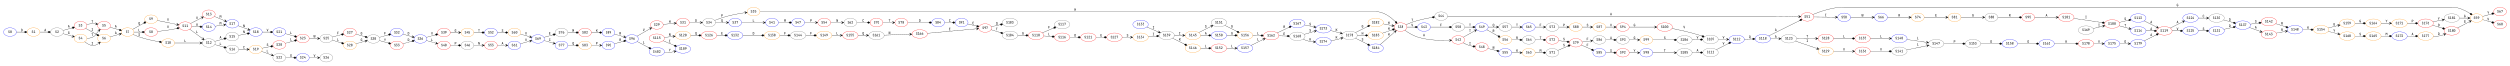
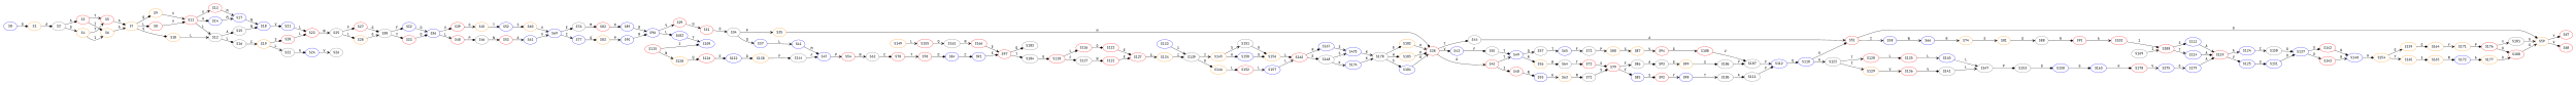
  strict digraph {
    fontname="JetBrains Mono"
    rankdir=LR
    node [color=blue fontname="JetBrains Mono"]
    edge [arrowhead=diamond fontname="JetBrains Mono"]
    S1 [color=darkorange]
    S0
    S2 [color=gray40]
    S3 [color=red]
    S4 [color=darkorange]
    S5 [color=red]
    S6 [color=darkorange]
    S7 [color=darkorange]
    S8 [color=red]
    S9 [color=darkorange]
    S10 [color=darkorange]
    S11 [color=red]
    S12 [color=gray40]
    S13 [color=red]
    S14
    S15 [color=gray40]
    S16 [color=gray40]
    S17
    S18
    S19 [color=darkorange]
    S21
    S20 [color=red]
    S22 [color=gray40]
    S23 [color=red]
    S24
    S25 [color=gray40]
    S26 [color=gray40]
    S27 [color=red]
    S28 [color=darkorange]
    S30 [color=gray40]
    S29 [color=red]
    S31 [color=red]
    S32
    S33 [color=red]
    S34 [color=gray40]
    S36
    S35 [color=darkorange]
    S37
    S38 [color=red]
    S39 [color=red]
    S40 [color=red]
    S41
    S42 [color=red]
    S43
    S44 [color=gray40]
    S45 [color=darkorange]
    S46 [color=gray40]
    S47
    S48 [color=red]
    S49
    S50 [color=gray40]
    S51 [color=red]
    S52
    S53 [color=red]
    S54 [color=red]
    S55
    S56 [color=darkorange]
    S57 [color=gray40]
    S58
    S59 [color=darkorange]
    S60 [color=darkorange]
    S61
    S62 [color=gray40]
    S63 [color=darkorange]
    S64 [color=gray40]
    S65
    S66
    S67 [color=red]
    S68 [color=red]
    S69
    S70 [color=red]
    S71 [color=gray40]
    S72 [color=red]
    S73 [color=gray40]
    S74 [color=darkorange]
    S76 [color=gray40]
    S77
    S78 [color=red]
    S79 [color=red]
    S80 [color=darkorange]
    S81 [color=darkorange]
    S82 [color=red]
    S83 [color=darkorange]
    S84
    S85
    S86 [color=gray40]
    S87 [color=darkorange]
    S88 [color=gray40]
    S89
    S90
    S91
    S92 [color=red]
    S93 [color=gray40]
    S94 [color=red]
    S95 [color=red]
    S96
    S97 [color=red]
    S98
    S99 [color=darkorange]
    S100 [color=red]
    S101 [color=red]
    n102 [label=S402]
    S103 [color=gray40]
    S104 [color=gray40]
    S105 [color=gray40]
    S106 [color=gray40]
    S107 [color=gray40]
    S108 [color=red]
    S109
    S110 [color=red]
    S111 [color=gray40]
    S112
    S113
    S114
    S116 [color=red]
    S117 [color=gray40]
    S118
    S119 [color=red]
    S115 [color=red]
    S120 [color=darkorange]
    S121 [color=red]
+   S122 [color=red]
    S123 [color=gray40]
    S124
    S125
    S126 [color=red]
    S127 [color=red]
    S128 [color=red]
    S129 [color=darkorange]
    S130 [color=gray40]
    S131
    S132
    S134 [color=darkorange]
    S135 [color=red]
    S136 [color=red]
    S137
    S138 [color=darkorange]
    S139 [color=gray40]
    S133
    S140
    S141 [color=gray40]
    S142 [color=red]
    S143 [color=red]
    S144 [color=gray40]
    S145 [color=darkorange]
    S146 [color=darkorange]
    S147 [color=gray40]
    S148
    S149 [color=darkorange]
    S150
    S151 [color=gray40]
    S152 [color=red]
    S153 [color=gray40]
    S154 [color=darkorange]
    S155 [color=red]
    S156 [color=darkorange]
    S157
    S158
    S159 [color=darkorange]
    S160 [color=darkorange]
    S161 [color=gray40]
    S162 [color=red]
    S163
    S164 [color=darkorange]
    S165 [color=darkorange]
    S166 [color=red]
    S167
    S168 [color=gray40]
    S170 [color=red]
    S171 [color=darkorange]
    S172
-   S173
+   S173 [label=S473]
    S174
    S169 [color=gray40]
    S175
    S176 [color=red]
    S177 [color=darkorange]
    S178 [color=gray40]
    S179
    S180 [color=red]
    S181 [color=gray40]
    S182 [color=darkorange]
    S183 [color=darkorange]
    S184
    S1 -> S2 [label=A]
    S0 -> S1 [label=D]
    S2 -> S3 [label=A]
    S2 -> S4 [arrowhead=vee label=G]
    S3 -> S5 [arrowhead=vee label=T]
    S3 -> S6 [label=I]
    S4 -> S5 [arrowhead=vee label=T]
    S4 -> S6 [arrowhead=vee label=I]
    S5 -> S7 [label=A]
    S6 -> S7 [arrowhead=vee label=A]
    S7 -> S8 [label=L]
    S7 -> S9 [label=Q]
    S7 -> S10 [label=S]
    S8 -> S11 [label=V]
    S9 -> S11 [arrowhead=vee label=V]
    S10 -> S12 [arrowhead=vee label=L]
    S11 -> S12 [arrowhead=vee label=L]
    S11 -> S13 [arrowhead=vee label=V]
    S11 -> S14 [label=A]
    S12 -> S15 [label=A]
    S12 -> S16 [label=L]
    S13 -> S17 [arrowhead=vee label=M]
    S14 -> S17 [arrowhead=vee label=M]
    S15 -> S18 [label=N]
    S16 -> S19 [arrowhead=vee label=C]
    S17 -> S18 [arrowhead=vee label=N]
    S18 -> S21 [label=V]
    S19 -> S20 [label=S]
    S19 -> S22 [arrowhead=vee label=L]
    S21 -> S23 [label=L]
    S20 -> S23 [label=L]
    S22 -> S24 [label=G]
    S23 -> S25 [arrowhead=vee label=W]
    S24 -> S26 [arrowhead=vee label=V]
    S25 -> S27 [label=F]
    S25 -> S28 [label=L]
    S27 -> S30 [label=G]
    S28 -> S30 [arrowhead=vee label=G]
    S30 -> S32 [label=F]
    S30 -> S33 [label=Y]
    S29 -> S31 [arrowhead=vee label=H]
    S31 -> S34 [arrowhead=vee label=D]
    S32 -> S36 [arrowhead=vee label=D]
    S33 -> S36 [label=D]
    S34 -> S35 [arrowhead=vee label=P]
    S34 -> S37 [arrowhead=vee label=Q]
    S36 -> S39 [label=V]
    S36 -> S40 [arrowhead=vee label=L]
    S35 -> S38 [label=H]
    S37 -> S41 [arrowhead=vee label=L]
    S38 -> S42 [arrowhead=vee label=A]
    S38 -> S43 [label=V]
    S38 -> S44 [label=T]
    S39 -> S45 [arrowhead=vee label=G]
    S40 -> S46 [label=P]
    S41 -> S47 [label=M]
    S42 -> S48 [label=I]
    S42 -> S49 [arrowhead=vee label=T]
    S43 -> S50 [label=F]
    S44 -> S51 [arrowhead=vee label=A]
    S45 -> S52 [label=T]
    S46 -> S53 [arrowhead=vee label=N]
    S47 -> S54 [arrowhead=vee label=P]
    S48 -> S55 [label=N]
    S49 -> S56 [label=R]
    S49 -> S57 [arrowhead=vee label=Q]
    S50 -> S49 [label=T]
    S51 -> S58 [arrowhead=vee label=I]
    S51 -> S59 [label=G]
    S52 -> S60 [label=S]
    S53 -> S61 [arrowhead=vee label=A]
    S54 -> S62 [arrowhead=vee label=N]
    S55 -> S63 [arrowhead=vee label=K]
    S56 -> S64 [label=R]
    S57 -> S65 [arrowhead=vee label=T]
    S58 -> S66 [arrowhead=vee label=W]
    S59 -> S67 [label=Y]
    S59 -> S68 [label=V]
    S60 -> S69 [arrowhead=vee label=V]
    S61 -> S69 [arrowhead=vee label=V]
    S62 -> S70 [label=C]
    S63 -> S71 [label=M]
    S64 -> S72 [label=T]
    S65 -> S73 [arrowhead=vee label=F]
    S66 -> S74 [arrowhead=vee label=R]
    S69 -> S76 [label=E]
    S69 -> S77 [arrowhead=vee label=C]
    S70 -> S78 [arrowhead=vee label=T]
    S71 -> S79 [label=S]
    S72 -> S79 [label=S]
    S73 -> S80 [arrowhead=vee label=P]
    S74 -> S81 [arrowhead=vee label=E]
    S76 -> S82 [label=M]
    S77 -> S83 [label=Q]
    S78 -> S84 [label=D]
    S79 -> S85 [label=F]
    S79 -> S86 [arrowhead=vee label=F]
    S80 -> S87 [arrowhead=vee label=S]
    S81 -> S88 [arrowhead=vee label=G]
    S82 -> S89 [label=K]
    S83 -> S90 [arrowhead=vee label=P]
    S84 -> S91 [label=C]
    S85 -> S92 [label=S]
    S86 -> S93 [label=A]
    S87 -> S94 [arrowhead=vee label=V]
    S88 -> S95 [label=R]
    S89 -> S96 [arrowhead=vee label=R]
    S90 -> S96 [label=R]
    S91 -> S97 [label=E]
    S92 -> S98 [arrowhead=vee label=Y]
    S93 -> S99 [arrowhead=vee label=G]
    S94 -> S100 [arrowhead=vee label=G]
    S95 -> S101 [arrowhead=vee label=A]
    S96 -> S29 [arrowhead=vee label=V]
    S96 -> n102 [label=L]
    S97 -> S103 [label=Q]
    S97 -> S104 [label=T]
    S98 -> S105 [arrowhead=vee label=T]
    S99 -> S106 [label=S]
    S100 -> S107 [label=V]
    S101 -> S108 [label=I]
    n102 -> S109 [arrowhead=vee label=Y]
    S104 -> S110 [label=G]
    S105 -> S111 [label=A]
    S106 -> S107 [label=V]
    S107 -> S112 [arrowhead=vee label=V]
    S108 -> S113 [label=S]
    S108 -> S114 [arrowhead=vee label=T]
    S110 -> S116 [label=L]
    S110 -> S117 [label=F]
    S111 -> S112 [label=V]
    S112 -> S118 [label=Q]
    S113 -> S119 [arrowhead=vee label=A]
    S114 -> S119 [label=A]
    S116 -> S121 [label=D]
+   S117 -> S122 [label=N]
    S118 -> S51 [label=A]
    S118 -> S123 [arrowhead=vee label=A]
    S119 -> S124 [arrowhead=vee label=A]
    S119 -> S125 [label=V]
    S115 -> S109 [label=I]
    S115 -> S120 [arrowhead=vee label=N]
    S120 -> S126 [label=Q]
    S121 -> S127 [label=E]
+   S122 -> S127 [label=E]
    S123 -> S128 [arrowhead=vee label=T]
    S123 -> S129 [arrowhead=vee label=I]
    S124 -> S130 [arrowhead=vee label=C]
    S125 -> S131 [label=S]
    S126 -> S132 [label=E]
    S127 -> S134 [arrowhead=vee label=S]
    S128 -> S135 [label=L]
    S129 -> S136 [arrowhead=vee label=V]
    S130 -> S137 [label=D]
    S131 -> S137 [label=D]
    S132 -> S138 [label=D]
    S134 -> S139 [label=I]
    S135 -> S140 [arrowhead=vee label=L]
    S136 -> S141 [label=V]
    S137 -> S142 [label=S]
    S137 -> S143 [arrowhead=vee label=A]
    S138 -> S144 [label=F]
    S139 -> S145 [arrowhead=vee label=I]
    S139 -> S146 [label=K]
    S133 -> S139 [arrowhead=vee label=I]
    S140 -> S147 [arrowhead=vee label=L]
    S141 -> S147 [arrowhead=vee label=L]
    S142 -> S148 [label=R]
    S143 -> S148 [arrowhead=vee label=R]
-   S144 -> S149 [label=F]
+   S144 -> S47 [label=F]
    S145 -> S150 [label=A]
    S145 -> S151 [arrowhead=vee label=S]
    S146 -> S152 [label=L]
    S147 -> S153 [label=P]
    S148 -> S154 [label=K]
    S149 -> S155 [arrowhead=vee label=L]
    S150 -> S156 [label=G]
    S151 -> S156 [label=G]
    S152 -> S157 [arrowhead=vee label=L]
    S153 -> S158 [label=D]
    S154 -> S159 [arrowhead=vee label=G]
    S154 -> S160 [arrowhead=vee label=Y]
    S155 -> S161 [arrowhead=vee label=Q]
    S156 -> S162 [label=L]
    S157 -> S162 [arrowhead=vee label=L]
    S158 -> S163 [label=G]
    S159 -> S164 [label=G]
    S160 -> S165 [label=S]
    S161 -> S166 [arrowhead=vee label=N]
    S162 -> S167 [label=R]
    S162 -> S168 [label=E]
    S163 -> S170 [label=K]
    S164 -> S171 [arrowhead=vee label=Y]
    S165 -> S172 [label=M]
    S166 -> S97 [arrowhead=vee label=E]
    S167 -> S173 [arrowhead=vee label=S]
    S168 -> S173 [arrowhead=vee label=S]
    S168 -> S174 [arrowhead=vee label=K]
    S170 -> S175 [arrowhead=vee label=V]
    S171 -> S176 [label=P]
    S172 -> S177 [label=A]
    S173 -> S178 [arrowhead=vee label=K]
    S174 -> S178 [arrowhead=vee label=K]
    S169 -> S108 [arrowhead=vee label=I]
    S175 -> S179 [arrowhead=vee label=G]
    S176 -> S180 [label=D]
    S176 -> S181 [arrowhead=vee label=Y]
    S177 -> S180 [arrowhead=vee label=D]
    S178 -> S182 [label=G]
    S178 -> S183 [label=H]
    S178 -> S184 [label=S]
    S179 -> S119 [label=A]
    S180 -> S59 [arrowhead=vee label=G]
    S181 -> S59 [arrowhead=vee label=G]
    S182 -> S38 [arrowhead=vee label=H]
    S183 -> S38 [label=H]
    S184 -> S38 [arrowhead=vee label=H]
  }
